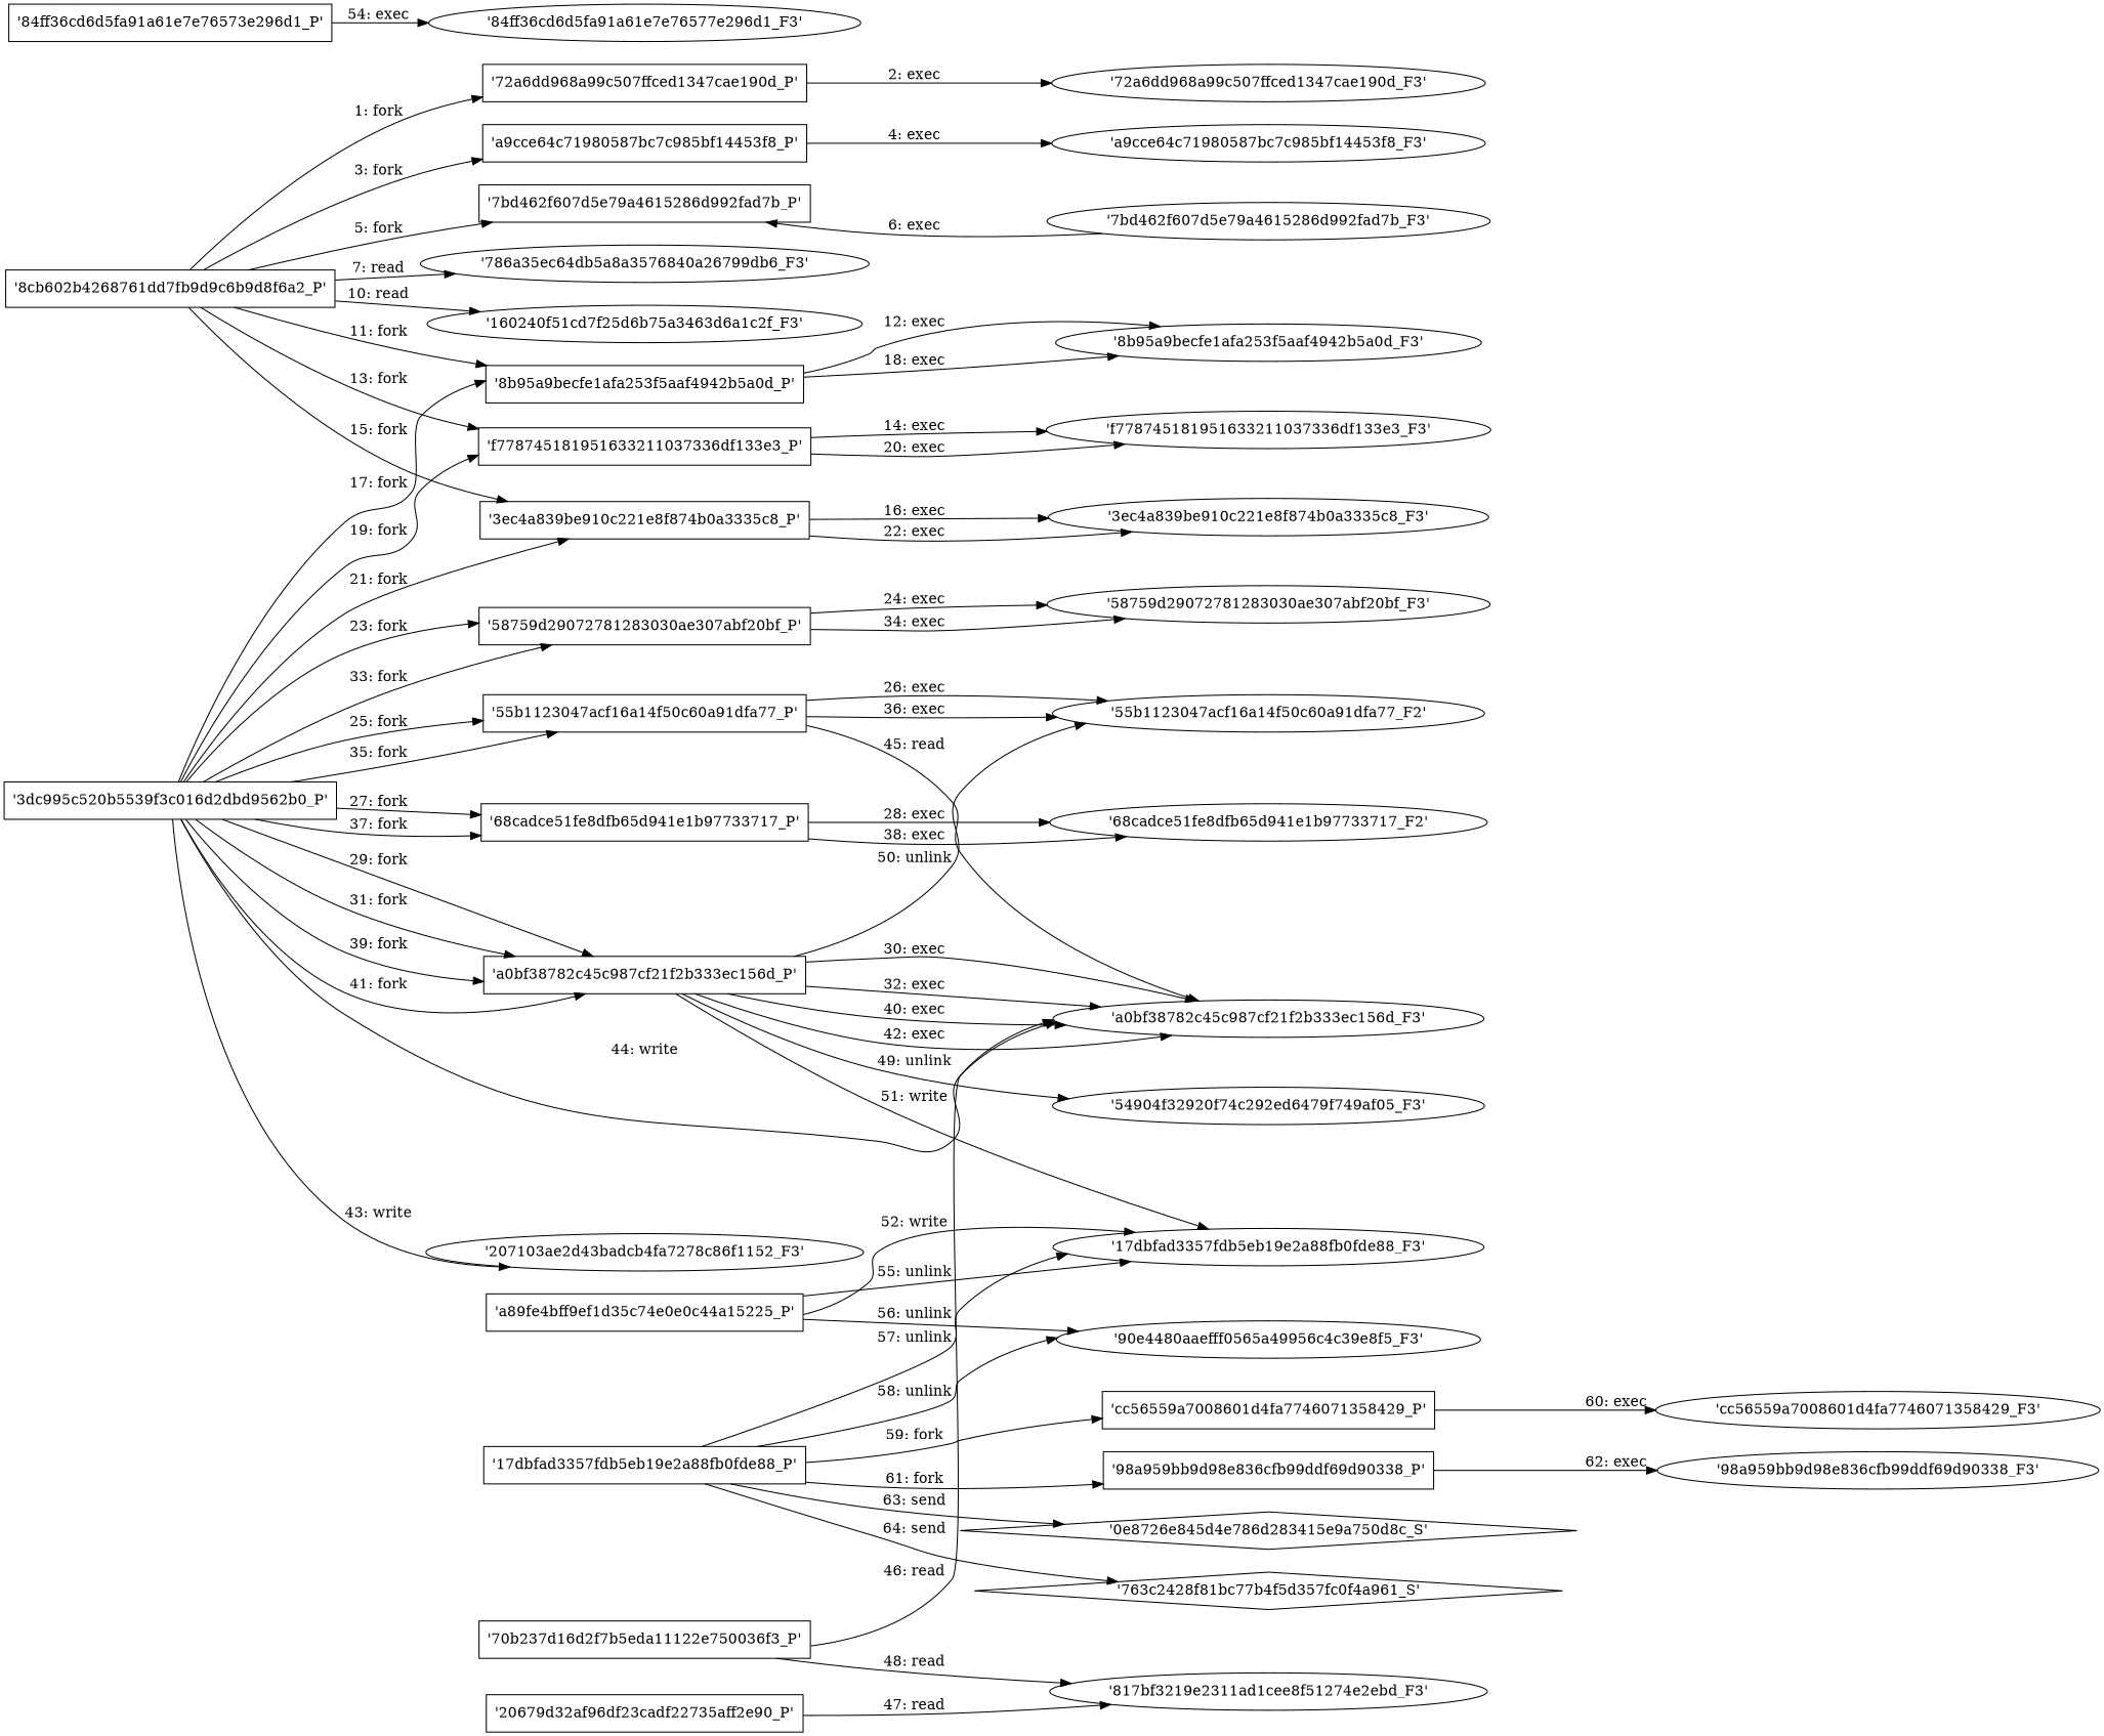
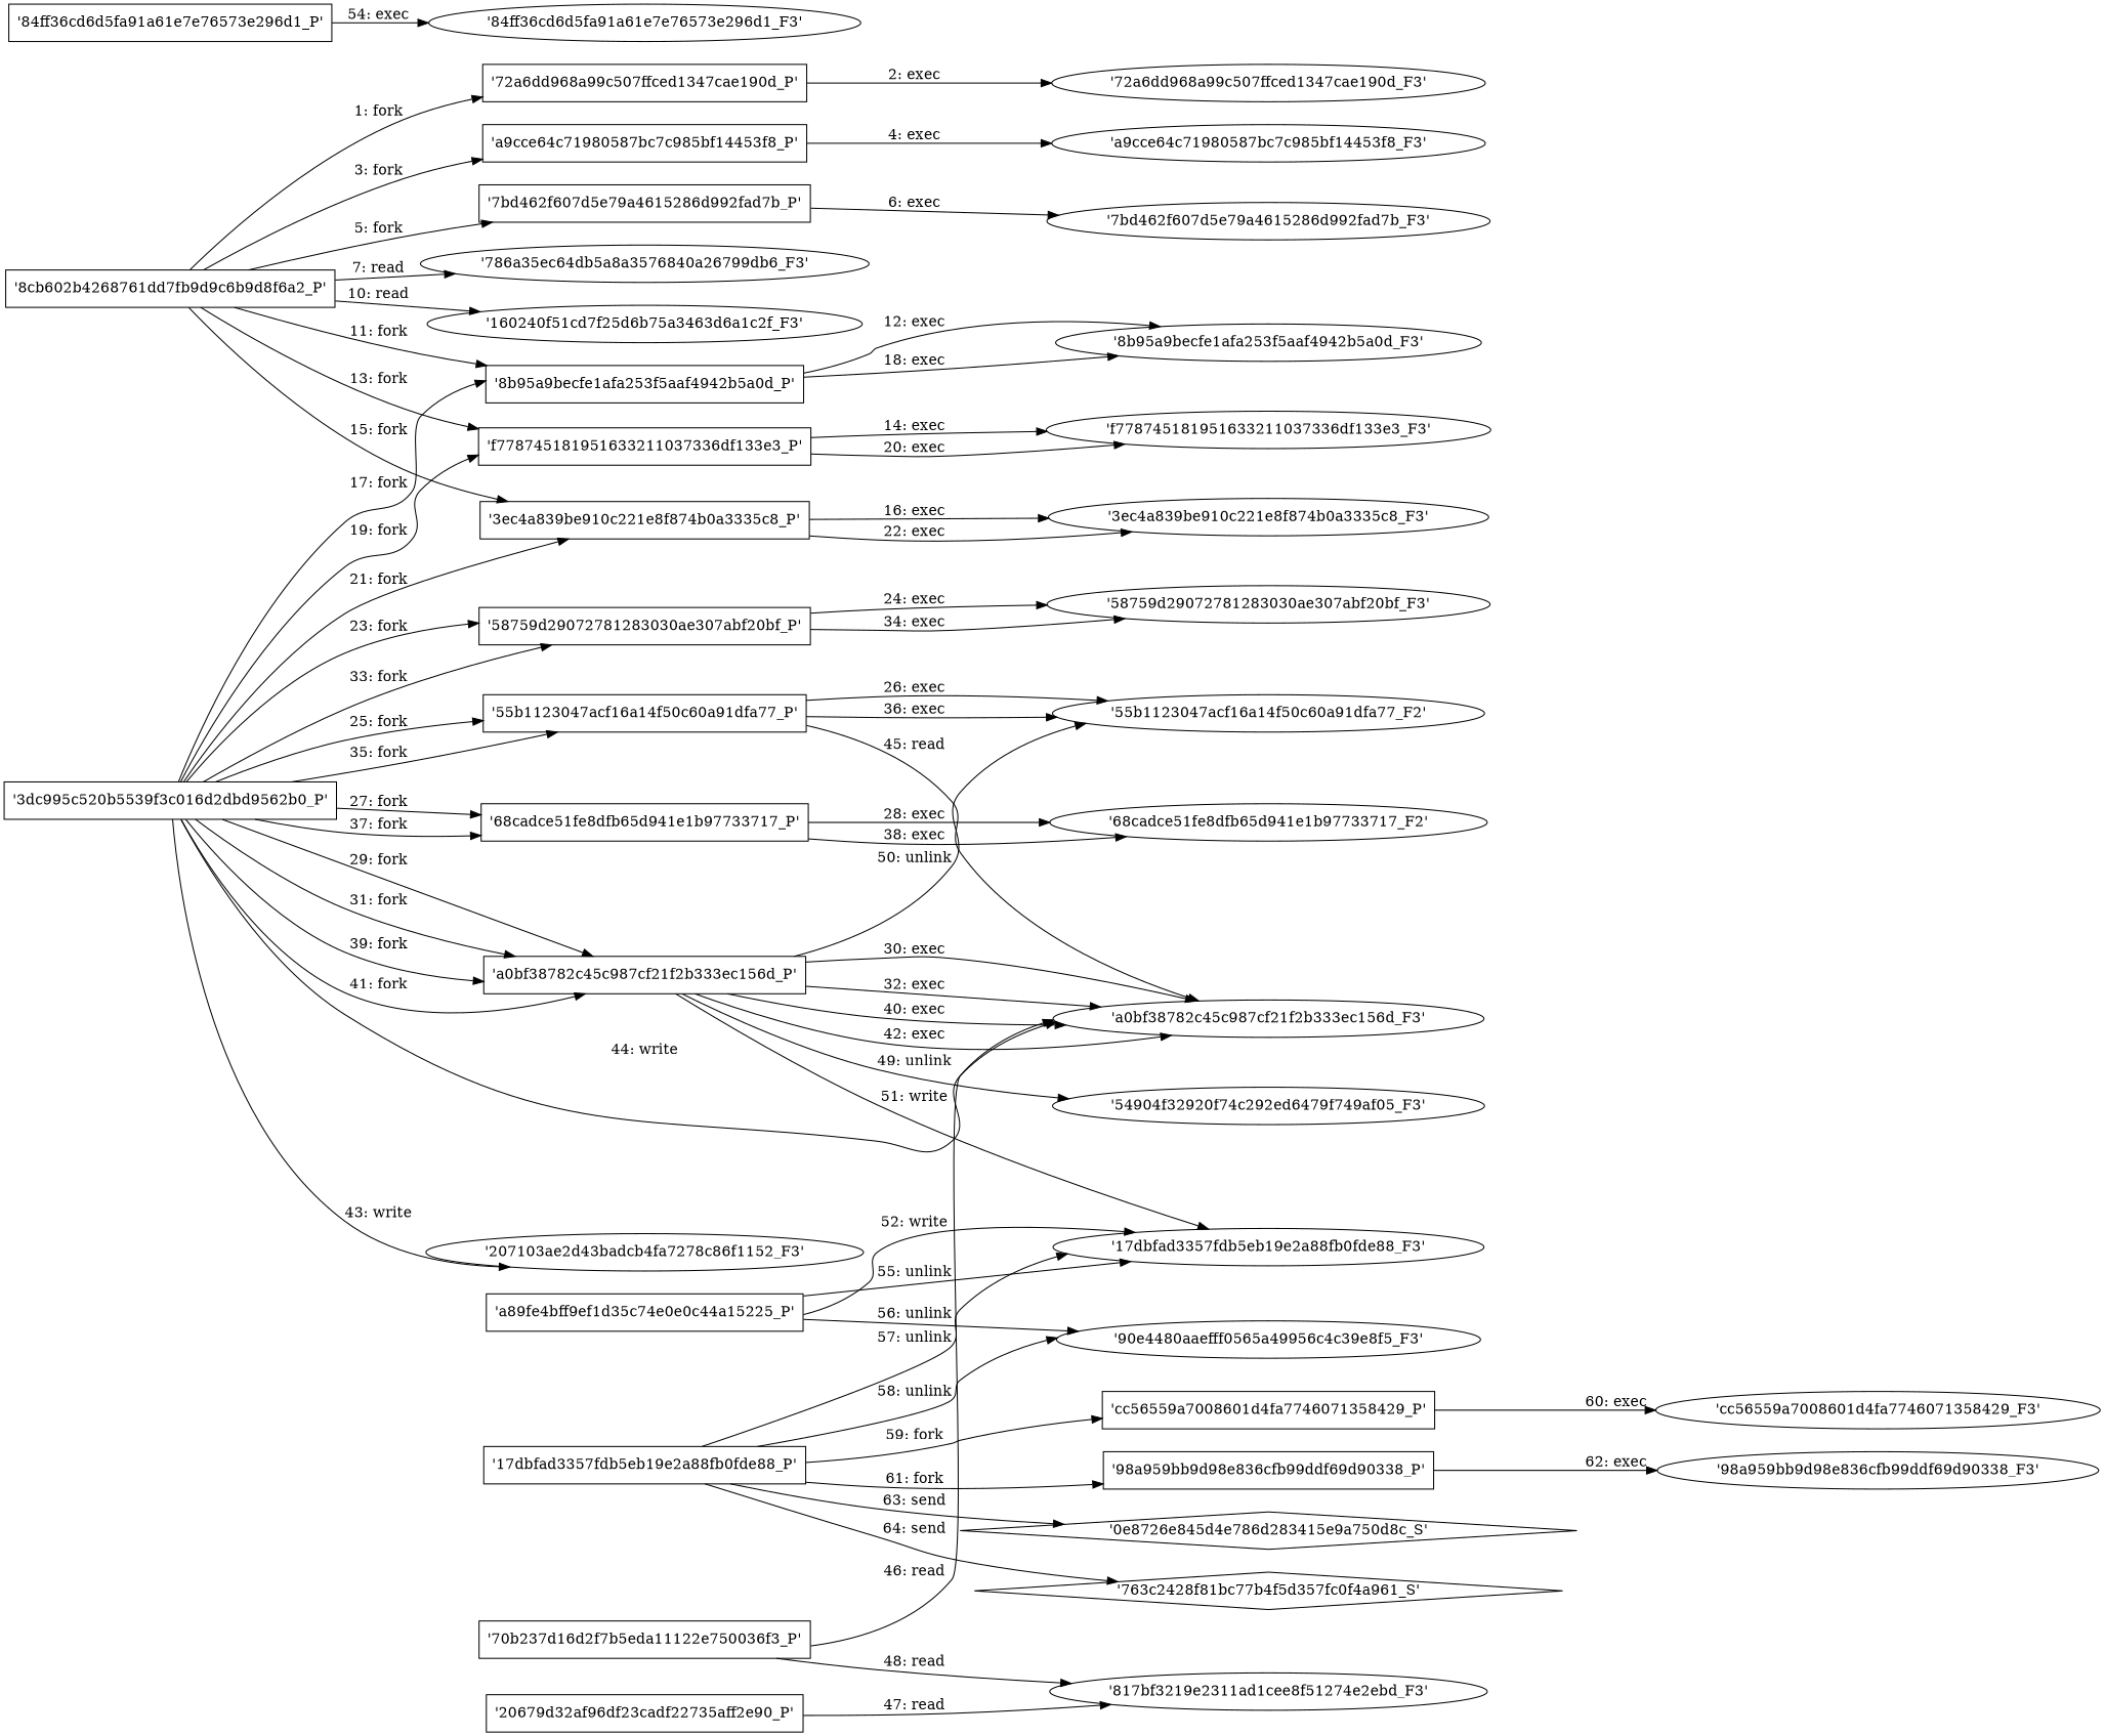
  digraph {
    engine=neato
    fixedsize=false
    fontsize=10
    nodesep=0.3
    rankdir=LR
    ranksep=0
    splines=true
    node [node_type=Process shape=ellipse]
    "'8cb602b4268761dd7fb9d9c6b9d8f6a2_P'" [shape=box]
    "'72a6dd968a99c507ffced1347cae190d_P'" [shape=box]
    "'a9cce64c71980587bc7c985bf14453f8_P'" [shape=box]
    "'7bd462f607d5e79a4615286d992fad7b_P'" [shape=box]
    "'786a35ec64db5a8a3576840a26799db6_F3'" [node_type=file]
    "'160240f51cd7f25d6b75a3463d6a1c2f_F3'" [node_type=file]
    "'8b95a9becfe1afa253f5aaf4942b5a0d_P'" [shape=box]
    "'f778745181951633211037336df133e3_P'" [shape=box]
    "'3ec4a839be910c221e8f874b0a3335c8_P'" [shape=box]
    "'72a6dd968a99c507ffced1347cae190d_F3'" [node_type=File]
    "'a9cce64c71980587bc7c985bf14453f8_F3'" [node_type=File]
    "'7bd462f607d5e79a4615286d992fad7b_F3'" [node_type=file]
    "'8b95a9becfe1afa253f5aaf4942b5a0d_F3'" [node_type=File]
    "'f778745181951633211037336df133e3_F3'" [node_type=File]
    "'3ec4a839be910c221e8f874b0a3335c8_F3'" [node_type=File]
    "'3dc995c520b5539f3c016d2dbd9562b0_P'" [shape=box]
    "'58759d29072781283030ae307abf20bf_P'" [shape=box]
    "'55b1123047acf16a14f50c60a91dfa77_P'" [shape=box]
    "'68cadce51fe8dfb65d941e1b97733717_P'" [shape=box]
    "'a0bf38782c45c987cf21f2b333ec156d_P'" [shape=box]
    "'a0bf38782c45c987cf21f2b333ec156d_F3'" [node_type=file]
    "'207103ae2d43badcb4fa7278c86f1152_F3'" [node_type=file]
    "'58759d29072781283030ae307abf20bf_F3'" [node_type=File]
    "'55b1123047acf16a14f50c60a91dfa77_F2'" [node_type=file]
    "'68cadce51fe8dfb65d941e1b97733717_F2'" [node_type=File]
    "'54904f32920f74c292ed6479f749af05_F3'" [node_type=file]
    "'17dbfad3357fdb5eb19e2a88fb0fde88_F3'" [node_type=file]
    "'20679d32af96df23cadf22735aff2e90_P'" [shape=box]
    "'817bf3219e2311ad1cee8f51274e2ebd_F3'" [node_type=file]
    "'70b237d16d2f7b5eda11122e750036f3_P'" [shape=box]
    "'a89fe4bff9ef1d35c74e0e0c44a15225_P'" [shape=box]
    "'90e4480aaefff0565a49956c4c39e8f5_F3'" [node_type=file]
    "'84ff36cd6d5fa91a61e7e76573e296d1_P'" [shape=box]
-   "'84ff36cd6d5fa91a61e7e76573e296d1_F3'" [node_type=File label="'84ff36cd6d5fa91a61e7e76577e296d1_F3'"]
+   "'84ff36cd6d5fa91a61e7e76573e296d1_F3'" [node_type=File]
    "'17dbfad3357fdb5eb19e2a88fb0fde88_P'" [shape=box]
    "'cc56559a7008601d4fa7746071358429_P'" [shape=box]
    "'98a959bb9d98e836cfb99ddf69d90338_P'" [shape=box]
    "'0e8726e845d4e786d283415e9a750d8c_S'" [node_type=Socket shape=diamond]
    "'763c2428f81bc77b4f5d357fc0f4a961_S'" [node_type=Socket shape=diamond]
    "'cc56559a7008601d4fa7746071358429_F3'" [node_type=File]
    "'98a959bb9d98e836cfb99ddf69d90338_F3'" [node_type=File]
    "'8cb602b4268761dd7fb9d9c6b9d8f6a2_P'" -> "'72a6dd968a99c507ffced1347cae190d_P'" [label="1: fork"]
    "'8cb602b4268761dd7fb9d9c6b9d8f6a2_P'" -> "'a9cce64c71980587bc7c985bf14453f8_P'" [label="3: fork"]
    "'8cb602b4268761dd7fb9d9c6b9d8f6a2_P'" -> "'7bd462f607d5e79a4615286d992fad7b_P'" [label="5: fork"]
    "'8cb602b4268761dd7fb9d9c6b9d8f6a2_P'" -> "'786a35ec64db5a8a3576840a26799db6_F3'" [label="7: read"]
    "'8cb602b4268761dd7fb9d9c6b9d8f6a2_P'" -> "'160240f51cd7f25d6b75a3463d6a1c2f_F3'" [label="10: read"]
    "'8cb602b4268761dd7fb9d9c6b9d8f6a2_P'" -> "'8b95a9becfe1afa253f5aaf4942b5a0d_P'" [label="11: fork"]
    "'8cb602b4268761dd7fb9d9c6b9d8f6a2_P'" -> "'f778745181951633211037336df133e3_P'" [label="13: fork"]
    "'8cb602b4268761dd7fb9d9c6b9d8f6a2_P'" -> "'3ec4a839be910c221e8f874b0a3335c8_P'" [label="15: fork"]
    "'72a6dd968a99c507ffced1347cae190d_P'" -> "'72a6dd968a99c507ffced1347cae190d_F3'" [label="2: exec"]
    "'a9cce64c71980587bc7c985bf14453f8_P'" -> "'a9cce64c71980587bc7c985bf14453f8_F3'" [label="4: exec"]
-   "'7bd462f607d5e79a4615286d992fad7b_F3'" -> "'7bd462f607d5e79a4615286d992fad7b_P'" [label="6: exec"]
+   "'7bd462f607d5e79a4615286d992fad7b_P'" -> "'7bd462f607d5e79a4615286d992fad7b_F3'" [label="6: exec"]
    "'8b95a9becfe1afa253f5aaf4942b5a0d_P'" -> "'8b95a9becfe1afa253f5aaf4942b5a0d_F3'" [label="12: exec"]
    "'8b95a9becfe1afa253f5aaf4942b5a0d_P'" -> "'8b95a9becfe1afa253f5aaf4942b5a0d_F3'" [label="18: exec"]
    "'f778745181951633211037336df133e3_P'" -> "'f778745181951633211037336df133e3_F3'" [label="14: exec"]
    "'f778745181951633211037336df133e3_P'" -> "'f778745181951633211037336df133e3_F3'" [label="20: exec"]
    "'3ec4a839be910c221e8f874b0a3335c8_P'" -> "'3ec4a839be910c221e8f874b0a3335c8_F3'" [label="16: exec"]
    "'3ec4a839be910c221e8f874b0a3335c8_P'" -> "'3ec4a839be910c221e8f874b0a3335c8_F3'" [label="22: exec"]
    "'3dc995c520b5539f3c016d2dbd9562b0_P'" -> "'8b95a9becfe1afa253f5aaf4942b5a0d_P'" [label="17: fork"]
    "'3dc995c520b5539f3c016d2dbd9562b0_P'" -> "'f778745181951633211037336df133e3_P'" [label="19: fork"]
    "'3dc995c520b5539f3c016d2dbd9562b0_P'" -> "'3ec4a839be910c221e8f874b0a3335c8_P'" [label="21: fork"]
    "'3dc995c520b5539f3c016d2dbd9562b0_P'" -> "'58759d29072781283030ae307abf20bf_P'" [label="23: fork"]
    "'3dc995c520b5539f3c016d2dbd9562b0_P'" -> "'58759d29072781283030ae307abf20bf_P'" [label="33: fork"]
    "'3dc995c520b5539f3c016d2dbd9562b0_P'" -> "'55b1123047acf16a14f50c60a91dfa77_P'" [label="25: fork"]
    "'3dc995c520b5539f3c016d2dbd9562b0_P'" -> "'55b1123047acf16a14f50c60a91dfa77_P'" [label="35: fork"]
    "'3dc995c520b5539f3c016d2dbd9562b0_P'" -> "'68cadce51fe8dfb65d941e1b97733717_P'" [label="27: fork"]
    "'3dc995c520b5539f3c016d2dbd9562b0_P'" -> "'68cadce51fe8dfb65d941e1b97733717_P'" [label="37: fork"]
    "'3dc995c520b5539f3c016d2dbd9562b0_P'" -> "'a0bf38782c45c987cf21f2b333ec156d_P'" [label="29: fork"]
    "'3dc995c520b5539f3c016d2dbd9562b0_P'" -> "'a0bf38782c45c987cf21f2b333ec156d_P'" [label="31: fork"]
    "'3dc995c520b5539f3c016d2dbd9562b0_P'" -> "'a0bf38782c45c987cf21f2b333ec156d_P'" [label="39: fork"]
    "'3dc995c520b5539f3c016d2dbd9562b0_P'" -> "'a0bf38782c45c987cf21f2b333ec156d_P'" [label="41: fork"]
    "'3dc995c520b5539f3c016d2dbd9562b0_P'" -> "'a0bf38782c45c987cf21f2b333ec156d_F3'" [label="44: write"]
    "'3dc995c520b5539f3c016d2dbd9562b0_P'" -> "'207103ae2d43badcb4fa7278c86f1152_F3'" [label="43: write"]
    "'58759d29072781283030ae307abf20bf_P'" -> "'58759d29072781283030ae307abf20bf_F3'" [label="24: exec"]
    "'58759d29072781283030ae307abf20bf_P'" -> "'58759d29072781283030ae307abf20bf_F3'" [label="34: exec"]
    "'55b1123047acf16a14f50c60a91dfa77_P'" -> "'a0bf38782c45c987cf21f2b333ec156d_F3'" [label="45: read"]
    "'55b1123047acf16a14f50c60a91dfa77_P'" -> "'55b1123047acf16a14f50c60a91dfa77_F2'" [label="26: exec"]
    "'55b1123047acf16a14f50c60a91dfa77_P'" -> "'55b1123047acf16a14f50c60a91dfa77_F2'" [label="36: exec"]
    "'68cadce51fe8dfb65d941e1b97733717_P'" -> "'68cadce51fe8dfb65d941e1b97733717_F2'" [label="28: exec"]
    "'68cadce51fe8dfb65d941e1b97733717_P'" -> "'68cadce51fe8dfb65d941e1b97733717_F2'" [label="38: exec"]
    "'a0bf38782c45c987cf21f2b333ec156d_P'" -> "'a0bf38782c45c987cf21f2b333ec156d_F3'" [label="30: exec"]
    "'a0bf38782c45c987cf21f2b333ec156d_P'" -> "'a0bf38782c45c987cf21f2b333ec156d_F3'" [label="32: exec"]
    "'a0bf38782c45c987cf21f2b333ec156d_P'" -> "'a0bf38782c45c987cf21f2b333ec156d_F3'" [label="40: exec"]
    "'a0bf38782c45c987cf21f2b333ec156d_P'" -> "'a0bf38782c45c987cf21f2b333ec156d_F3'" [label="42: exec"]
    "'a0bf38782c45c987cf21f2b333ec156d_P'" -> "'55b1123047acf16a14f50c60a91dfa77_F2'" [label="50: unlink"]
    "'a0bf38782c45c987cf21f2b333ec156d_P'" -> "'54904f32920f74c292ed6479f749af05_F3'" [label="49: unlink"]
    "'a0bf38782c45c987cf21f2b333ec156d_P'" -> "'17dbfad3357fdb5eb19e2a88fb0fde88_F3'" [label="51: write"]
    "'20679d32af96df23cadf22735aff2e90_P'" -> "'817bf3219e2311ad1cee8f51274e2ebd_F3'" [label="47: read"]
    "'70b237d16d2f7b5eda11122e750036f3_P'" -> "'a0bf38782c45c987cf21f2b333ec156d_F3'" [label="46: read"]
    "'70b237d16d2f7b5eda11122e750036f3_P'" -> "'817bf3219e2311ad1cee8f51274e2ebd_F3'" [label="48: read"]
    "'a89fe4bff9ef1d35c74e0e0c44a15225_P'" -> "'17dbfad3357fdb5eb19e2a88fb0fde88_F3'" [label="52: write"]
    "'a89fe4bff9ef1d35c74e0e0c44a15225_P'" -> "'17dbfad3357fdb5eb19e2a88fb0fde88_F3'" [label="55: unlink"]
    "'a89fe4bff9ef1d35c74e0e0c44a15225_P'" -> "'90e4480aaefff0565a49956c4c39e8f5_F3'" [label="56: unlink"]
    "'84ff36cd6d5fa91a61e7e76573e296d1_P'" -> "'84ff36cd6d5fa91a61e7e76573e296d1_F3'" [label="54: exec"]
    "'17dbfad3357fdb5eb19e2a88fb0fde88_P'" -> "'17dbfad3357fdb5eb19e2a88fb0fde88_F3'" [label="57: unlink"]
    "'17dbfad3357fdb5eb19e2a88fb0fde88_P'" -> "'90e4480aaefff0565a49956c4c39e8f5_F3'" [label="58: unlink"]
    "'17dbfad3357fdb5eb19e2a88fb0fde88_P'" -> "'cc56559a7008601d4fa7746071358429_P'" [label="59: fork"]
    "'17dbfad3357fdb5eb19e2a88fb0fde88_P'" -> "'98a959bb9d98e836cfb99ddf69d90338_P'" [label="61: fork"]
    "'17dbfad3357fdb5eb19e2a88fb0fde88_P'" -> "'0e8726e845d4e786d283415e9a750d8c_S'" [label="63: send"]
    "'17dbfad3357fdb5eb19e2a88fb0fde88_P'" -> "'763c2428f81bc77b4f5d357fc0f4a961_S'" [label="64: send"]
    "'cc56559a7008601d4fa7746071358429_P'" -> "'cc56559a7008601d4fa7746071358429_F3'" [label="60: exec"]
    "'98a959bb9d98e836cfb99ddf69d90338_P'" -> "'98a959bb9d98e836cfb99ddf69d90338_F3'" [label="62: exec"]
  }
